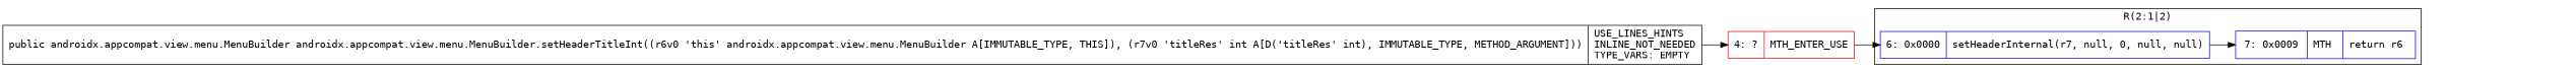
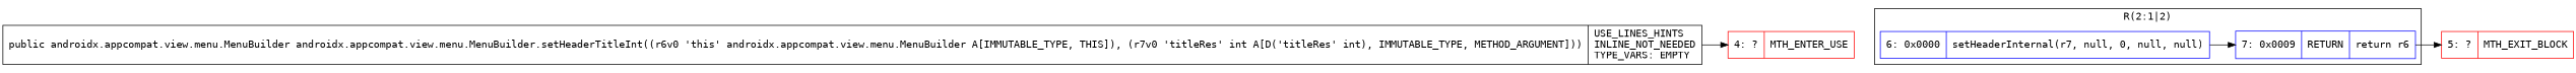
  digraph {
    fontname="DejaVu Sans Mono"
    rankdir=LR
    node [color=blue fontname="DejaVu Sans Mono" shape=record]
    edge [fontname="DejaVu Sans Mono"]
    n1 [label="{6\:\ 0x0000|setHeaderInternal(r7, null, 0, null, null)\l}"]
-   n2 [label="{7\:\ 0x0009|MTH\l|return r6\l}"]
+   n2 [label="{7\:\ 0x0009|RETURN\l|return r6\l}"]
+   n3 [color=red label="{5\:\ ?|MTH_EXIT_BLOCK\l}"]
    n4 [color=red label="{4\:\ ?|MTH_ENTER_USE\l}"]
    n5 [label="{public androidx.appcompat.view.menu.MenuBuilder androidx.appcompat.view.menu.MenuBuilder.setHeaderTitleInt((r6v0 'this' androidx.appcompat.view.menu.MenuBuilder A[IMMUTABLE_TYPE, THIS]), (r7v0 'titleRes' int A[D('titleRes' int), IMMUTABLE_TYPE, METHOD_ARGUMENT]))  | USE_LINES_HINTS\lINLINE_NOT_NEEDED\lTYPE_VARS: EMPTY\l}" color=""]
    subgraph cluster_1 {
      label="R(2:1|2)"
      n1
      n2
    }
    n1 -> n2
-   n4 -> n1
+   n2 -> n3
    n5 -> n4
  }
